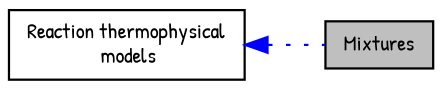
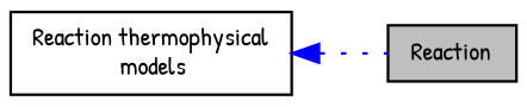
  digraph {
    rankdir=LR
    fontname="Patrick Hand"
    node [color=black fontname="Patrick Hand" fontsize=10 shape=record]
-   n1 [fillcolor=grey75 fontcolor=black height=0.2 label=Mixtures style=filled width=0.4]
+   n1 [fillcolor=grey75 fontcolor=black height=0.2 label=Reaction style=filled width=0.4]
    n2 [height=0.2 label="Reaction thermophysical\l models" width=0.4]
    n2 -> n1 [color=blue dir=back fontname="Patrick Hand" fontsize=10 labelfontname=Helvetica labelfontsize=10 shape=plaintext style=dotted]
  }
